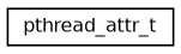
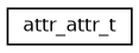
  digraph {
    rankdir=LR
-   n1 [color=black fillcolor=white fontname=Helvetica fontsize=10 height=0.2 label=pthread_attr_t shape=record style=filled width=0.4]
+   n1 [color=black fillcolor=white fontname=Helvetica fontsize=10 height=0.2 label=attr_attr_t shape=record style=filled width=0.4]
  }
